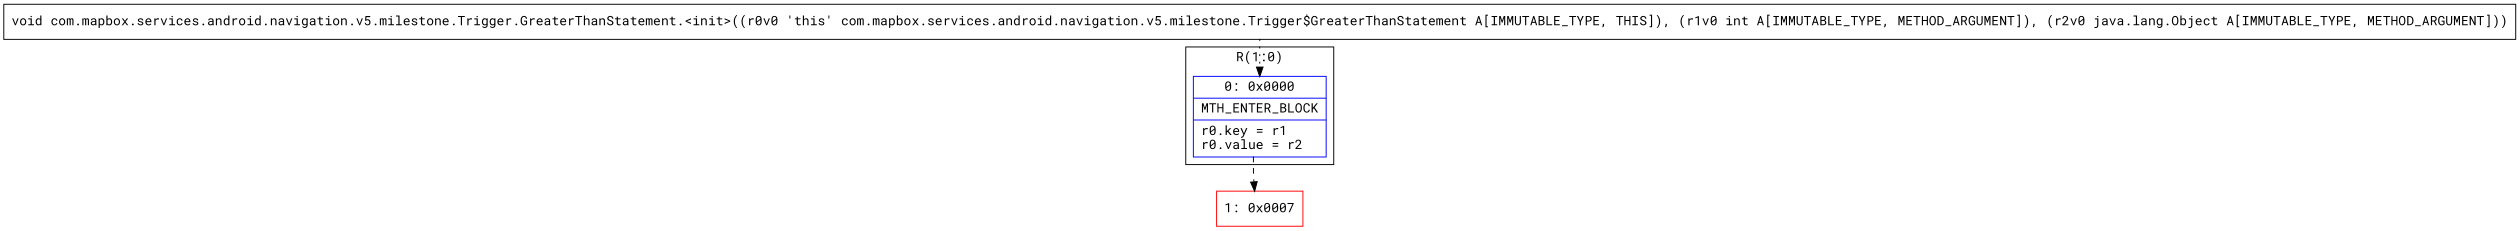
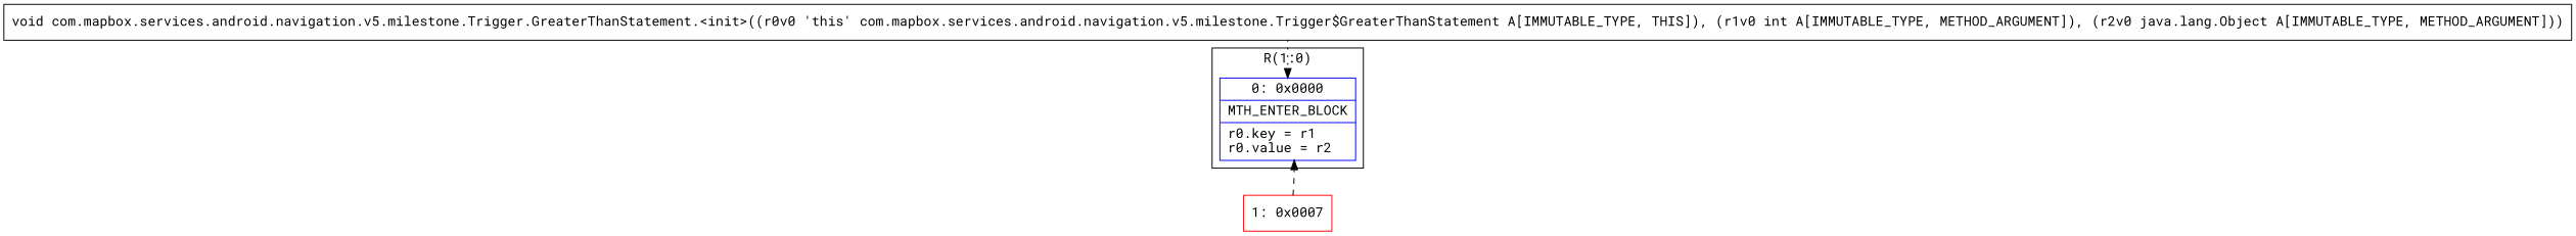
  digraph {
    fontname="Roboto Mono"
    node [shape=record fontname="Roboto Mono"]
    edge [fontname="Roboto Mono"]
    n1 [color=blue label="{0\:\ 0x0000|MTH_ENTER_BLOCK\l|r0.key = r1\lr0.value = r2\l}"]
    n2 [color=red label="{1\:\ 0x0007}"]
    n3 [label="{void com.mapbox.services.android.navigation.v5.milestone.Trigger.GreaterThanStatement.\<init\>((r0v0 'this' com.mapbox.services.android.navigation.v5.milestone.Trigger$GreaterThanStatement A[IMMUTABLE_TYPE, THIS]), (r1v0 int A[IMMUTABLE_TYPE, METHOD_ARGUMENT]), (r2v0 java.lang.Object A[IMMUTABLE_TYPE, METHOD_ARGUMENT])) }"]
    subgraph cluster_1 {
      label="R(1:0)"
      n1
    }
-   n1 -> n2 [style=dashed]
+   n2 -> n1 [style=dashed]
    n3 -> n1 [style=dotted]
  }
